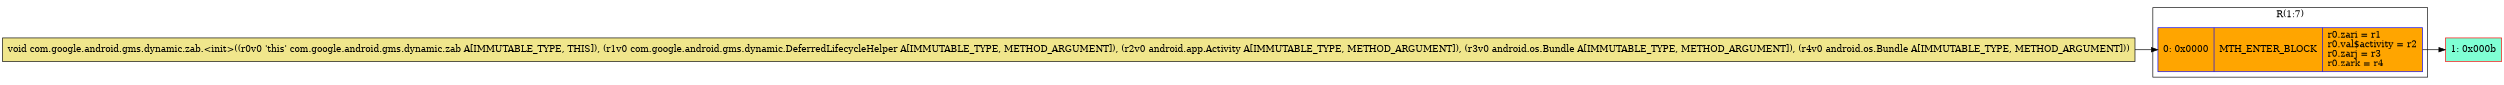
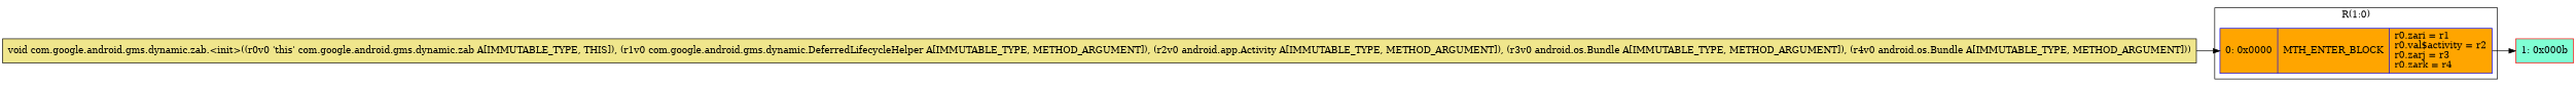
  digraph {
    rankdir=LR
    node [shape=record style=filled]
    n1 [color=blue label="{0\:\ 0x0000|MTH_ENTER_BLOCK\l|r0.zari = r1\lr0.val$activity = r2\lr0.zarj = r3\lr0.zark = r4\l}" fillcolor=orange]
    n2 [color=red label="{1\:\ 0x000b}" fillcolor=aquamarine]
    n3 [label="{void com.google.android.gms.dynamic.zab.\<init\>((r0v0 'this' com.google.android.gms.dynamic.zab A[IMMUTABLE_TYPE, THIS]), (r1v0 com.google.android.gms.dynamic.DeferredLifecycleHelper A[IMMUTABLE_TYPE, METHOD_ARGUMENT]), (r2v0 android.app.Activity A[IMMUTABLE_TYPE, METHOD_ARGUMENT]), (r3v0 android.os.Bundle A[IMMUTABLE_TYPE, METHOD_ARGUMENT]), (r4v0 android.os.Bundle A[IMMUTABLE_TYPE, METHOD_ARGUMENT])) }" fillcolor=khaki]
    subgraph cluster_1 {
-     label="R(1:7)"
+     label="R(1:0)"
      n1
    }
    n1 -> n2
    n3 -> n1
  }
